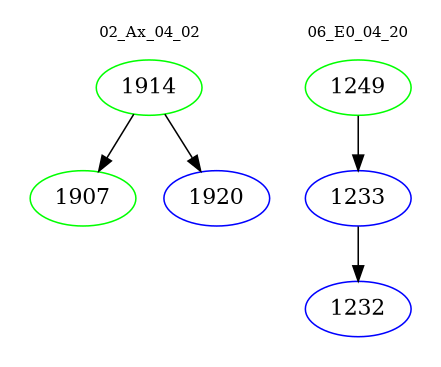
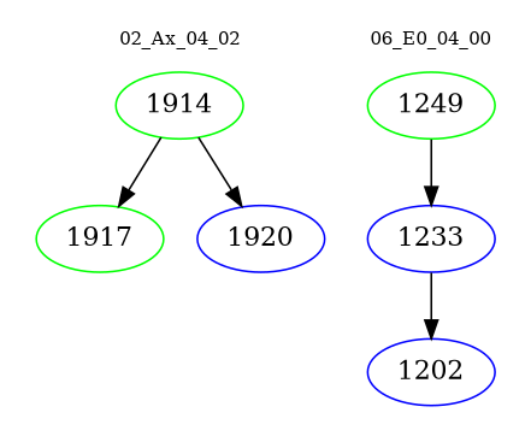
  digraph {
    node [color=green]
    edge [color=black]
    n1 [label=1914]
-   n2 [label=1907]
+   n2 [label=1917]
    n3 [color=blue label=1920]
    n4 [color=blue label=1233]
-   n5 [color=blue label=1232]
+   n5 [color=blue label=1202]
    n6 [label=1249]
    subgraph cluster_1 {
      color=white
      fontsize=10
      label="02_Ax_04_02"
      n1
      n2
      n3
    }
    subgraph cluster_2 {
      color=white
      fontsize=10
-     label="06_E0_04_20"
+     label="06_E0_04_00"
      n4
      n5
      n6
    }
    n1 -> n2
    n1 -> n3
    n4 -> n5
    n6 -> n4
  }
